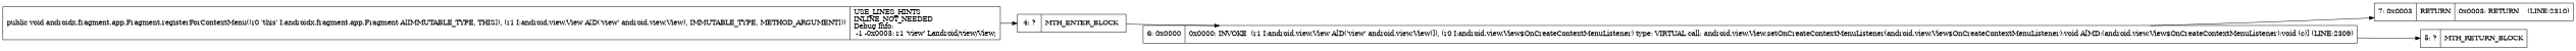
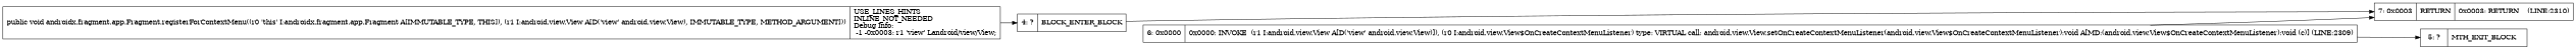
  digraph {
    rankdir=LR
    node [shape=record]
-   n1 [label="{4\:\ ?|MTH_ENTER_BLOCK\l}"]
+   n1 [label="{4\:\ ?|BLOCK_ENTER_BLOCK\l}"]
    n2 [label="{6\:\ 0x0000|0x0000: INVOKE  (r1 I:android.view.View A[D('view' android.view.View)]), (r0 I:android.view.View$OnCreateContextMenuListener) type: VIRTUAL call: android.view.View.setOnCreateContextMenuListener(android.view.View$OnCreateContextMenuListener):void A[MD:(android.view.View$OnCreateContextMenuListener):void (c)] (LINE:2309)\l}"]
    n3 [label="{7\:\ 0x0003|RETURN\l|0x0003: RETURN    (LINE:2310)\l}"]
-   n4 [label="{5\:\ ?|MTH_RETURN_BLOCK\l}"]
+   n4 [label="{5\:\ ?|MTH_EXIT_BLOCK\l}"]
    n5 [label="{public void androidx.fragment.app.Fragment.registerForContextMenu((r0 'this' I:androidx.fragment.app.Fragment A[IMMUTABLE_TYPE, THIS]), (r1 I:android.view.View A[D('view' android.view.View), IMMUTABLE_TYPE, METHOD_ARGUMENT]))  | USE_LINES_HINTS\lINLINE_NOT_NEEDED\lDebug Info:\l  \-1 \-0x0003: r1 'view' Landroid\/view\/View;\l}"]
-   n1 -> n2
+   n1 -> n3
    n2 -> n3
    n2 -> n4
    n5 -> n1
  }
